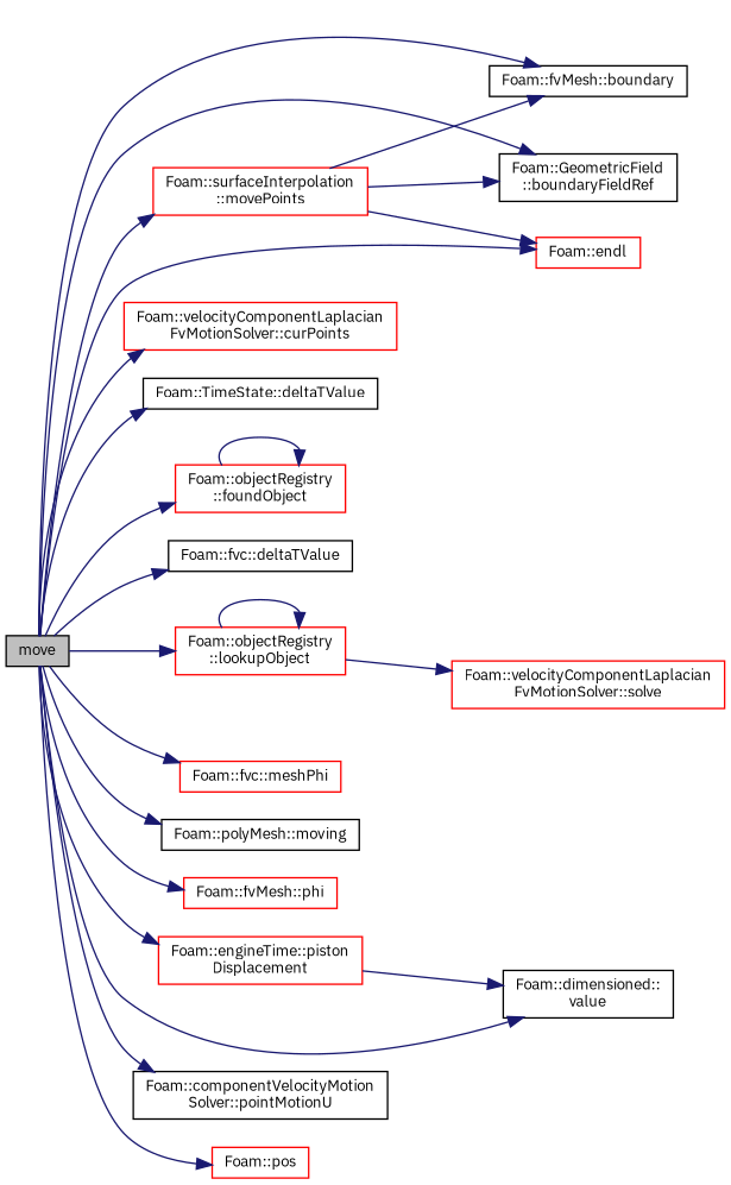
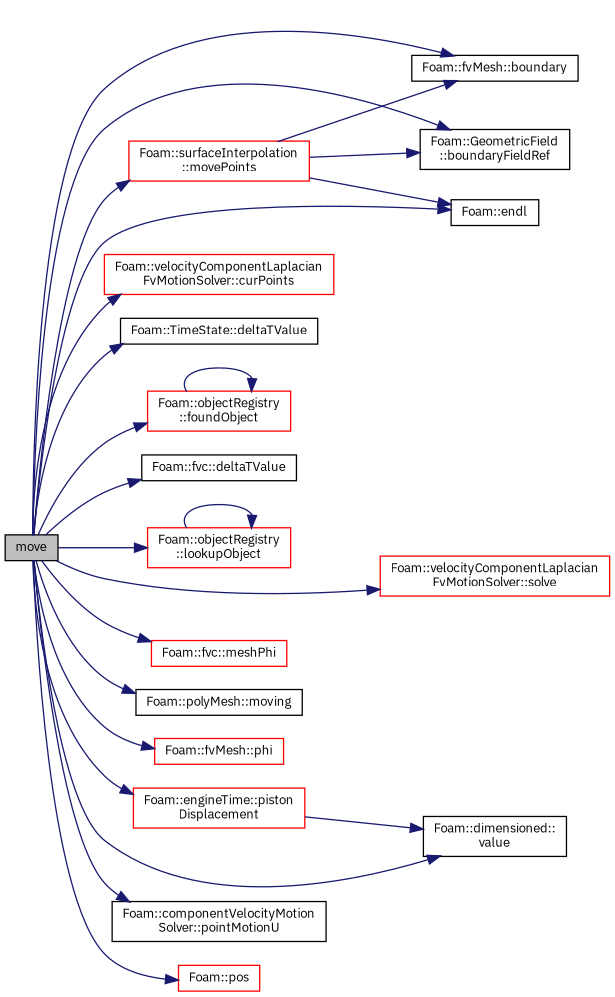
  digraph {
    fontname="IBM Plex Sans"
    rankdir=LR
    node [color=red fontname="IBM Plex Sans" fontsize=10 shape=record]
    edge [color=midnightblue fontname="IBM Plex Sans" fontsize=10 labelfontname=Helvetica labelfontsize=10 style=solid]
    n1 [color=black fillcolor=grey75 fontcolor=black height=0.2 label=move style=filled width=0.4]
    n2 [color=black height=0.2 label="Foam::fvMesh::boundary" width=0.4]
    n3 [color=black height=0.2 label="Foam::GeometricField\l::boundaryFieldRef" width=0.4]
    n4 [height=0.2 label="Foam::velocityComponentLaplacian\lFvMotionSolver::curPoints" width=0.4]
    n5 [color=black height=0.2 label="Foam::TimeState::deltaTValue" width=0.4]
-   n6 [height=0.2 label="Foam::endl" width=0.4]
+   n6 [color=black height=0.2 label="Foam::endl" width=0.4]
    n7 [height=0.2 label="Foam::objectRegistry\l::foundObject" width=0.4]
    n8 [color=black height=0.2 label="Foam::fvc::deltaTValue" width=0.4]
    n9 [height=0.2 label="Foam::objectRegistry\l::lookupObject" width=0.4]
    n10 [height=0.2 label="Foam::fvc::meshPhi" width=0.4]
    n11 [height=0.2 label="Foam::surfaceInterpolation\l::movePoints" width=0.4]
    n12 [color=black height=0.2 label="Foam::polyMesh::moving" width=0.4]
    n13 [height=0.2 label="Foam::fvMesh::phi" width=0.4]
    n14 [height=0.2 label="Foam::engineTime::piston\lDisplacement" width=0.4]
    n15 [color=black height=0.2 label="Foam::dimensioned::\lvalue" width=0.4]
    n16 [color=black height=0.2 label="Foam::componentVelocityMotion\lSolver::pointMotionU" width=0.4]
    n17 [height=0.2 label="Foam::pos" width=0.4]
    n18 [height=0.2 label="Foam::velocityComponentLaplacian\lFvMotionSolver::solve" width=0.4]
    n1 -> n2
    n1 -> n3
    n1 -> n4
    n1 -> n5
    n1 -> n6
    n1 -> n7
    n1 -> n8
    n1 -> n9
    n1 -> n10
    n1 -> n11
    n1 -> n12
    n1 -> n13
    n1 -> n14
    n1 -> n15
    n1 -> n16
    n1 -> n17
-   n9 -> n18
+   n1 -> n18
    n7 -> n7
    n9 -> n9
    n11 -> n2
    n11 -> n3
    n11 -> n6
    n14 -> n15
  }
